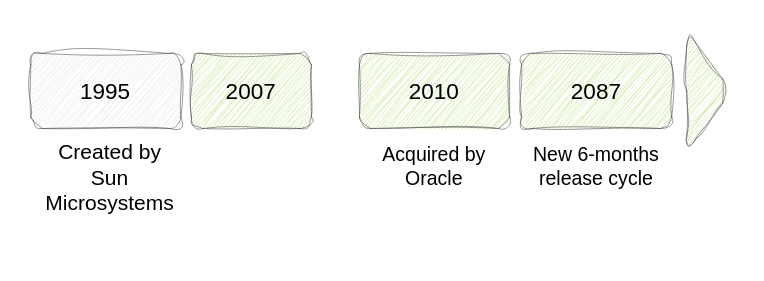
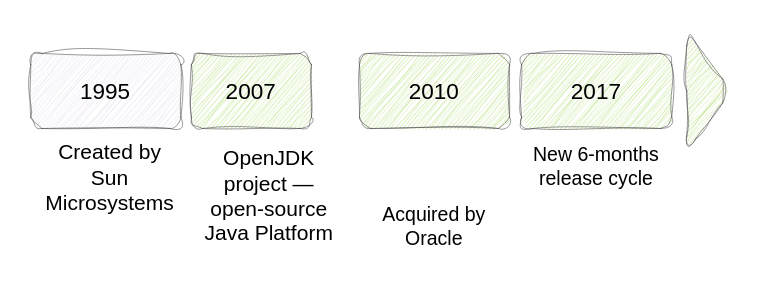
  <mxCell id="0" />
  <mxCell id="1" parent="0" />
  <mxCell id="2" value="&lt;font style=&quot;font-size: 15px;&quot;&gt;1995&lt;/font&gt;" style="rounded=1;whiteSpace=wrap;html=1;fillColor=#e1d5e7;shadow=0;strokeColor=#545454;strokeWidth=0.4;perimeterSpacing=0;sketch=1;curveFitting=1;jiggle=2;" vertex="1" parent="1"><mxGeometry x="20" y="35" width="100" height="50" as="geometry" /></mxCell>
  <mxCell id="3" value="&lt;font style=&quot;font-size: 15px;&quot;&gt;2007&lt;/font&gt;" style="rounded=1;whiteSpace=wrap;html=1;fillColor=#A7DA64;shadow=0;strokeColor=#545454;strokeWidth=0.4;sketch=1;curveFitting=1;jiggle=2;align=center;verticalAlign=middle;fontFamily=Helvetica;fontSize=12;fontColor=default;" vertex="1" parent="1"><mxGeometry x="127" y="35" width="80" height="50" as="geometry" /></mxCell>
  <mxCell id="4" value="&lt;font style=&quot;font-size: 15px;&quot;&gt;2010&lt;/font&gt;" style="rounded=1;whiteSpace=wrap;html=1;fillColor=#A7DA64;shadow=0;strokeColor=#545454;glass=0;strokeWidth=0.4;sketch=1;curveFitting=1;jiggle=2;align=center;verticalAlign=middle;fontFamily=Helvetica;fontSize=12;fontColor=default;" vertex="1" parent="1"><mxGeometry x="239" y="35" width="100" height="50" as="geometry" /></mxCell>
  <mxCell id="5" value="" style="triangle;whiteSpace=wrap;html=1;rounded=1;fillColor=#A7DA64;shadow=0;strokeColor=#545454;sketch=1;curveFitting=1;jiggle=2;strokeWidth=0.4;align=center;verticalAlign=middle;fontFamily=Helvetica;fontSize=12;fontColor=default;" vertex="1" parent="1"><mxGeometry x="457" y="20" width="30" height="80" as="geometry" /></mxCell>
  <mxCell id="6" value="&lt;font style=&quot;font-size: 14px;&quot;&gt;Created by&lt;/font&gt;&lt;div style=&quot;font-size: 14px;&quot;&gt;&lt;font style=&quot;font-size: 14px;&quot;&gt;Sun Microsystems&lt;/font&gt;&lt;/div&gt;" style="text;html=1;align=center;verticalAlign=middle;whiteSpace=wrap;rounded=0;sketch=1;curveFitting=1;jiggle=2;" vertex="1" parent="1"><mxGeometry x="26" y="95" width="94" height="45" as="geometry" /></mxCell>
- <mxCell id="7" value="&lt;font style=&quot;font-size: 13px;&quot;&gt;Acquired by Oracle&lt;/font&gt;" style="text;html=1;align=center;verticalAlign=middle;whiteSpace=wrap;rounded=0;sketch=1;curveFitting=1;jiggle=2;" vertex="1" parent="1"><mxGeometry x="242" y="95" width="94" height="30" as="geometry" /></mxCell>
- <mxCell id="9" value="&lt;font style=&quot;font-size: 15px;&quot;&gt;2087&lt;/font&gt;" style="rounded=1;whiteSpace=wrap;html=1;fillColor=#A7DA64;shadow=0;strokeColor=#545454;glass=0;strokeWidth=0.4;sketch=1;curveFitting=1;jiggle=2;align=center;verticalAlign=middle;fontFamily=Helvetica;fontSize=12;fontColor=default;" vertex="1" parent="1"><mxGeometry x="347" y="35" width="100" height="50" as="geometry" /></mxCell>
+ <mxCell id="7" value="&lt;font style=&quot;font-size: 13px;&quot;&gt;Acquired by Oracle&lt;/font&gt;" style="text;html=1;align=center;verticalAlign=middle;whiteSpace=wrap;rounded=0;sketch=1;curveFitting=1;jiggle=2;" vertex="1" parent="1"><mxGeometry x="242" y="135" width="94" height="30" as="geometry" /></mxCell>
+ <mxCell id="8" value="&lt;span style=&quot;font-size: 14px;&quot;&gt;OpenJDK project —&lt;/span&gt;&lt;br&gt;&lt;span style=&quot;font-size: 14px;&quot;&gt;open-source Java Platform&lt;/span&gt;" style="text;html=1;align=center;verticalAlign=middle;whiteSpace=wrap;rounded=0;sketch=1;curveFitting=1;jiggle=2;" vertex="1" parent="1"><mxGeometry x="131.5" y="95" width="94" height="70" as="geometry" /></mxCell>
+ <mxCell id="9" value="&lt;font style=&quot;font-size: 15px;&quot;&gt;2017&lt;/font&gt;" style="rounded=1;whiteSpace=wrap;html=1;fillColor=#A7DA64;shadow=0;strokeColor=#545454;glass=0;strokeWidth=0.4;sketch=1;curveFitting=1;jiggle=2;align=center;verticalAlign=middle;fontFamily=Helvetica;fontSize=12;fontColor=default;" vertex="1" parent="1"><mxGeometry x="347" y="35" width="100" height="50" as="geometry" /></mxCell>
  <mxCell id="10" value="&lt;font style=&quot;font-size: 13px;&quot;&gt;New 6-months release cycle&lt;/font&gt;" style="text;html=1;align=center;verticalAlign=middle;whiteSpace=wrap;rounded=0;sketch=1;curveFitting=1;jiggle=2;" vertex="1" parent="1"><mxGeometry x="350" y="95" width="94" height="30" as="geometry" /></mxCell>
